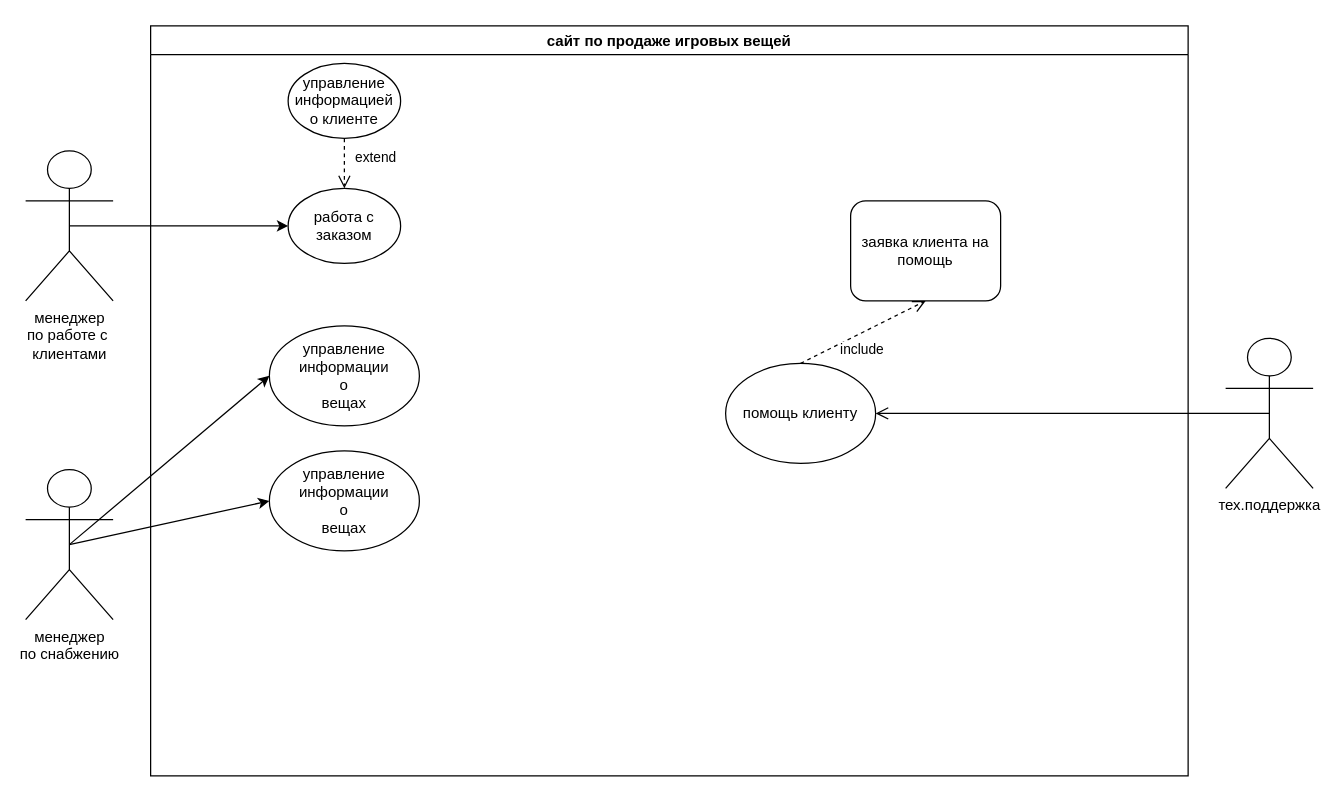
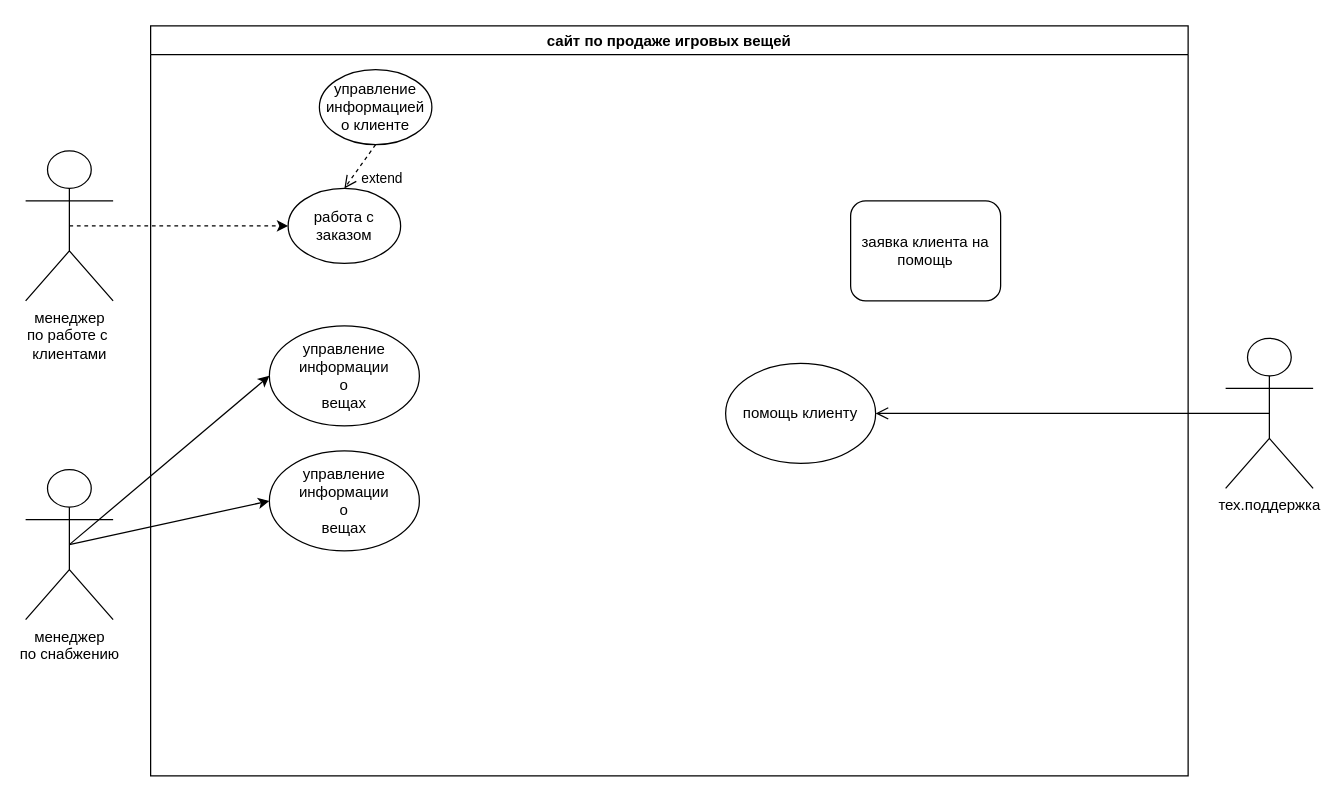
  <mxCell id="0" />
  <mxCell id="1" parent="0" />
  <mxCell id="2" value="сайт по продаже игровых вещей" style="swimlane;" vertex="1" parent="1"><mxGeometry x="120" y="20" width="830" height="600" as="geometry" /></mxCell>
  <mxCell id="3" value="работа с заказом" style="ellipse;whiteSpace=wrap;html=1;" vertex="1" parent="2"><mxGeometry x="110" y="130" width="90" height="60" as="geometry" /></mxCell>
- <mxCell id="4" value="управление&lt;br&gt;информацией&lt;br&gt;о клиенте" style="ellipse;whiteSpace=wrap;html=1;" vertex="1" parent="2"><mxGeometry x="110" y="30" width="90" height="60" as="geometry" /></mxCell>
+ <mxCell id="4" value="управление&lt;br&gt;информацией&lt;br&gt;о клиенте" style="ellipse;whiteSpace=wrap;html=1;" vertex="1" parent="2"><mxGeometry x="135" y="35" width="90" height="60" as="geometry" /></mxCell>
  <mxCell id="5" value="extend" style="html=1;verticalAlign=bottom;endArrow=open;dashed=1;endSize=8;rounded=0;entryX=0.5;entryY=0;entryDx=0;entryDy=0;exitX=0.5;exitY=1;exitDx=0;exitDy=0;" edge="1" parent="2" source="4" target="3"><mxGeometry x="0.2" y="25" relative="1" as="geometry"><mxPoint x="207" y="117" as="sourcePoint" /><mxPoint x="127" y="117" as="targetPoint" /><mxPoint as="offset" /></mxGeometry></mxCell>
  <mxCell id="6" value="управление информации&lt;br&gt;о&lt;br&gt;вещах" style="ellipse;whiteSpace=wrap;html=1;" vertex="1" parent="2"><mxGeometry x="95" y="240" width="120" height="80" as="geometry" /></mxCell>
  <mxCell id="7" value="управление информации&lt;br&gt;о&lt;br&gt;вещах" style="ellipse;whiteSpace=wrap;html=1;" vertex="1" parent="2"><mxGeometry x="95" y="340" width="120" height="80" as="geometry" /></mxCell>
  <mxCell id="8" value="помощь клиенту" style="ellipse;whiteSpace=wrap;html=1;" vertex="1" parent="2"><mxGeometry x="460" y="270" width="120" height="80" as="geometry" /></mxCell>
  <mxCell id="9" value="заявка клиента на помощь" style="whiteSpace=wrap;html=1;rounded=1;" vertex="1" parent="2"><mxGeometry x="560" y="140" width="120" height="80" as="geometry" /></mxCell>
- <mxCell id="10" value="include" style="html=1;verticalAlign=bottom;endArrow=open;dashed=1;endSize=8;rounded=0;exitX=0.5;exitY=0;exitDx=0;exitDy=0;entryX=0.5;entryY=1;entryDx=0;entryDy=0;" edge="1" parent="2" source="8" target="9"><mxGeometry x="-0.2" y="-20" relative="1" as="geometry"><mxPoint x="670" y="350" as="sourcePoint" /><mxPoint x="590" y="350" as="targetPoint" /><mxPoint as="offset" /></mxGeometry></mxCell>
  <mxCell id="11" value="менеджер&lt;br&gt;по работе с&amp;nbsp;&lt;br&gt;клиентами" style="shape=umlActor;verticalLabelPosition=bottom;verticalAlign=top;html=1;outlineConnect=0;" vertex="1" parent="1"><mxGeometry x="20" y="120" width="70" height="120" as="geometry" /></mxCell>
  <mxCell id="12" value="менеджер&lt;br&gt;по снабжению" style="shape=umlActor;verticalLabelPosition=bottom;verticalAlign=top;html=1;outlineConnect=0;" vertex="1" parent="1"><mxGeometry x="20" y="375" width="70" height="120" as="geometry" /></mxCell>
- <mxCell id="13" value="" style="endArrow=classic;html=1;rounded=0;exitX=0.5;exitY=0.5;exitDx=0;exitDy=0;exitPerimeter=0;entryX=0;entryY=0.5;entryDx=0;entryDy=0;" edge="1" parent="1" source="11" target="3"><mxGeometry width="50" height="50" relative="1" as="geometry"><mxPoint x="170" y="200" as="sourcePoint" /><mxPoint x="220" y="150" as="targetPoint" /></mxGeometry></mxCell>
+ <mxCell id="13" value="" style="endArrow=classic;html=1;rounded=0;exitX=0.5;exitY=0.5;exitDx=0;exitDy=0;exitPerimeter=0;entryX=0;entryY=0.5;entryDx=0;entryDy=0;dashed=1;" edge="1" parent="1" source="11" target="3"><mxGeometry width="50" height="50" relative="1" as="geometry"><mxPoint x="170" y="200" as="sourcePoint" /><mxPoint x="220" y="150" as="targetPoint" /></mxGeometry></mxCell>
  <mxCell id="14" value="" style="endArrow=classic;html=1;rounded=0;exitX=0.5;exitY=0.5;exitDx=0;exitDy=0;exitPerimeter=0;entryX=0;entryY=0.5;entryDx=0;entryDy=0;" edge="1" parent="1" source="12" target="7"><mxGeometry width="50" height="50" relative="1" as="geometry"><mxPoint x="330" y="540" as="sourcePoint" /><mxPoint x="380" y="490" as="targetPoint" /></mxGeometry></mxCell>
  <mxCell id="15" value="" style="endArrow=classic;html=1;rounded=0;exitX=0.5;exitY=0.5;exitDx=0;exitDy=0;exitPerimeter=0;entryX=0;entryY=0.5;entryDx=0;entryDy=0;" edge="1" parent="1" source="12" target="6"><mxGeometry width="50" height="50" relative="1" as="geometry"><mxPoint x="80" y="350" as="sourcePoint" /><mxPoint x="240" y="360" as="targetPoint" /></mxGeometry></mxCell>
  <mxCell id="16" value="тех.поддержка" style="shape=umlActor;verticalLabelPosition=bottom;verticalAlign=top;html=1;outlineConnect=0;" vertex="1" parent="1"><mxGeometry x="980" y="270" width="70" height="120" as="geometry" /></mxCell>
  <mxCell id="17" value="" style="html=1;verticalAlign=bottom;endArrow=open;endSize=8;rounded=0;exitX=0.5;exitY=0.5;exitDx=0;exitDy=0;exitPerimeter=0;entryX=1;entryY=0.5;entryDx=0;entryDy=0;" edge="1" parent="1" source="16" target="8"><mxGeometry x="0.07" y="-10" relative="1" as="geometry"><mxPoint x="910" y="420" as="sourcePoint" /><mxPoint x="830" y="420" as="targetPoint" /><mxPoint as="offset" /></mxGeometry></mxCell>
